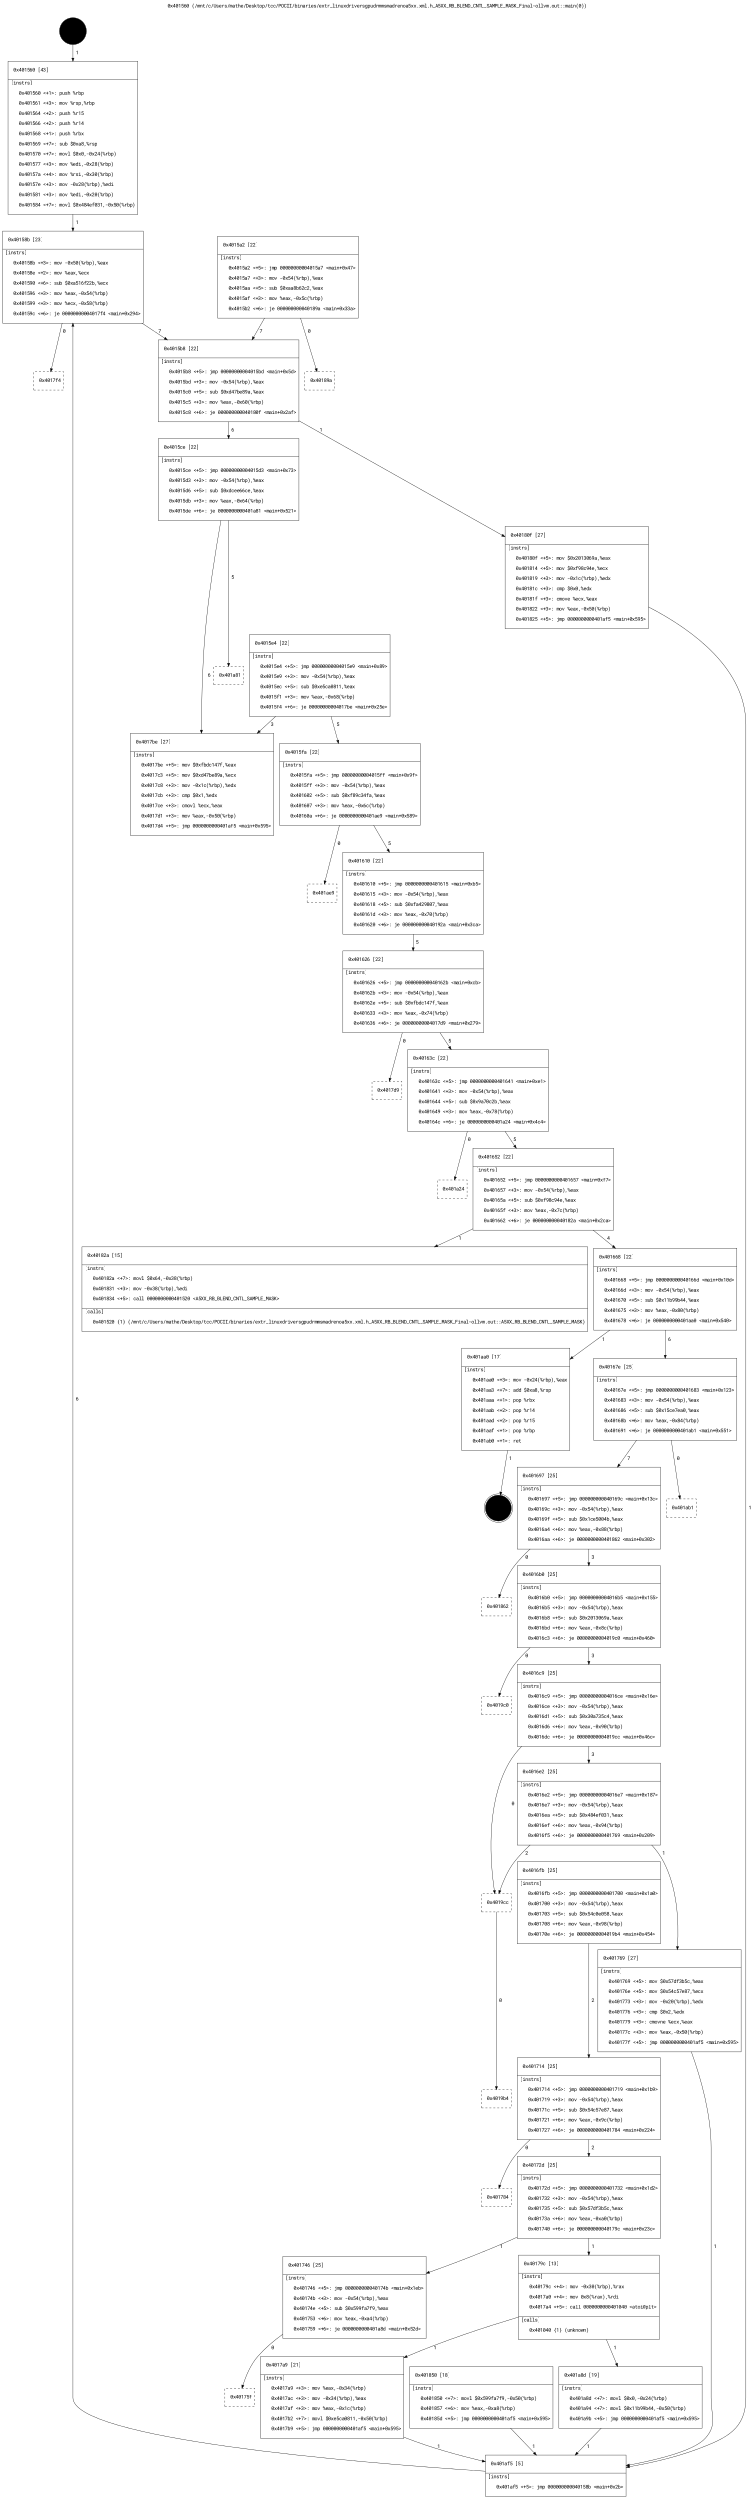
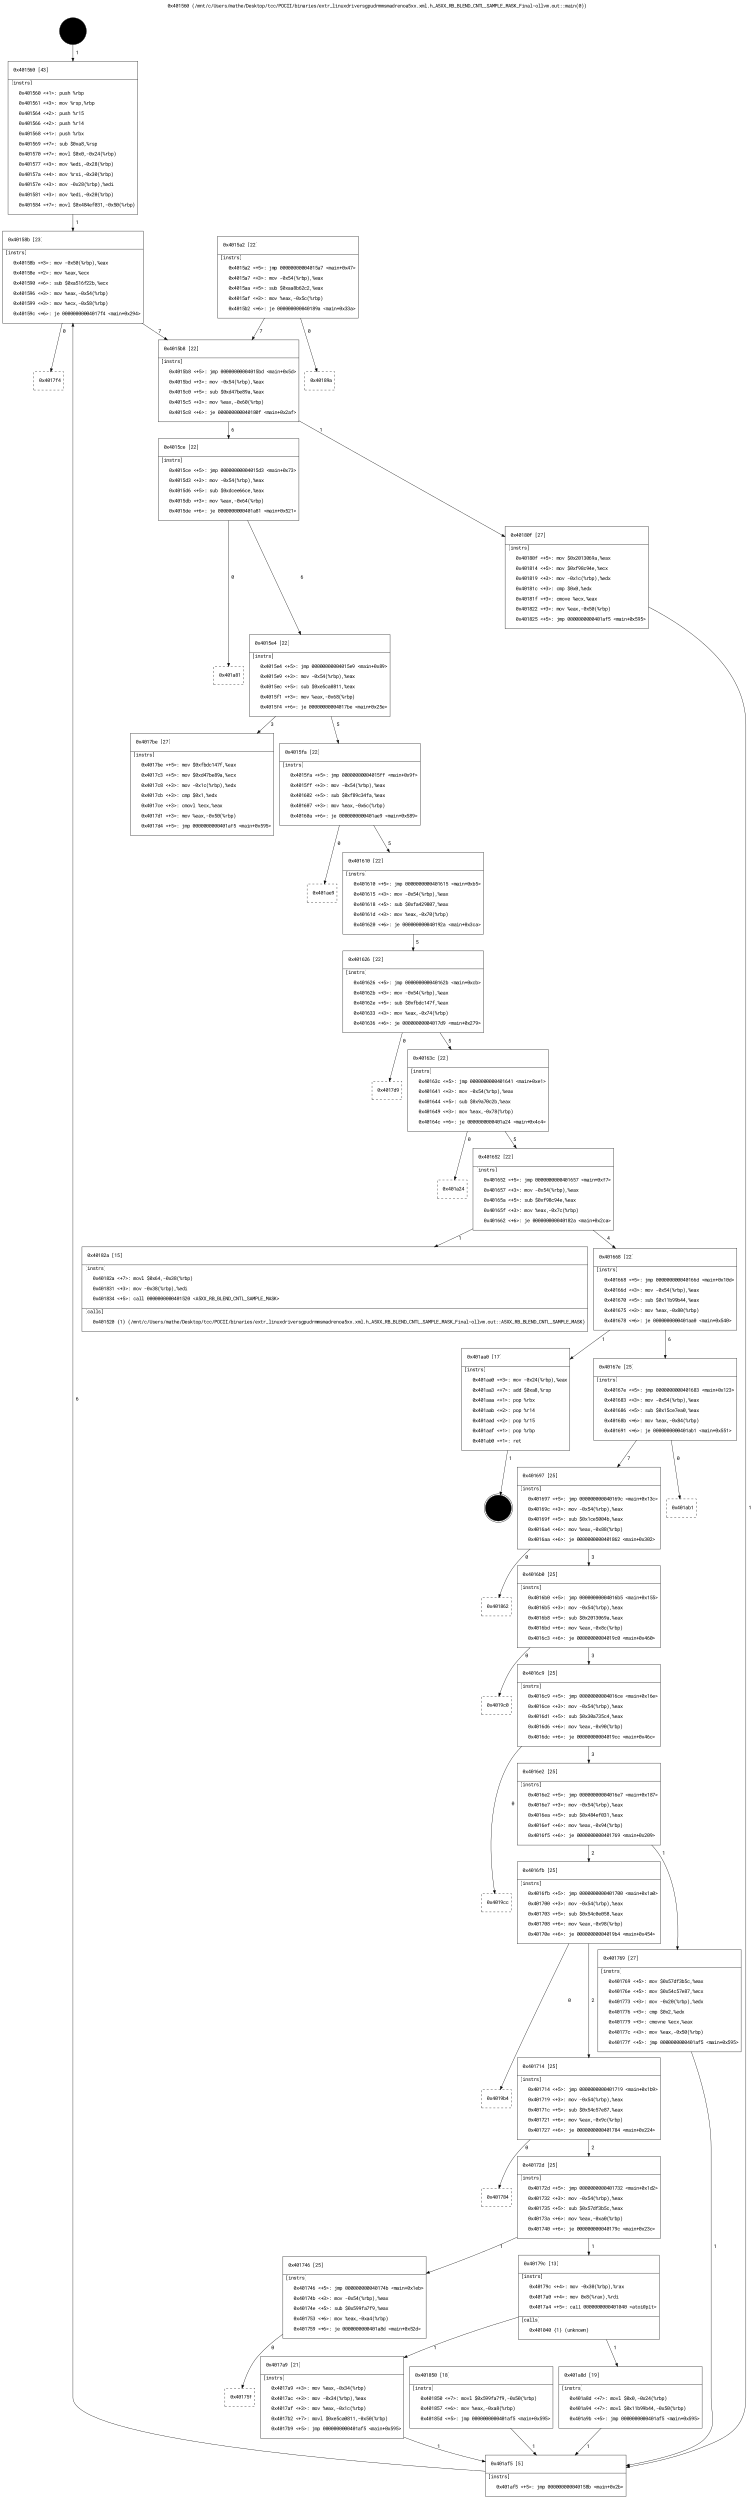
  digraph {
    fontname="Roboto Mono"
    label="0x401560 (/mnt/c/Users/mathe/Desktop/tcc/POCII/binaries/extr_linuxdriversgpudrmmsmadrenoa5xx.xml.h_A5XX_RB_BLEND_CNTL_SAMPLE_MASK_Final-ollvm.out::main(0))"
    labelloc=t
    node [fontname="Roboto Mono" shape=record]
    edge [fontname="Roboto Mono"]
    Entry [fillcolor=black height=0.3 shape=circle style=filled width=0.3]
    n2 [label="{\n     0x401560 [43]\l\n     | [instrs]\l\n     &nbsp;&nbsp;0x401560 \<+1\>: push %rbp\l\n     &nbsp;&nbsp;0x401561 \<+3\>: mov %rsp,%rbp\l\n     &nbsp;&nbsp;0x401564 \<+2\>: push %r15\l\n     &nbsp;&nbsp;0x401566 \<+2\>: push %r14\l\n     &nbsp;&nbsp;0x401568 \<+1\>: push %rbx\l\n     &nbsp;&nbsp;0x401569 \<+7\>: sub $0xa8,%rsp\l\n     &nbsp;&nbsp;0x401570 \<+7\>: movl $0x0,-0x24(%rbp)\l\n     &nbsp;&nbsp;0x401577 \<+3\>: mov %edi,-0x28(%rbp)\l\n     &nbsp;&nbsp;0x40157a \<+4\>: mov %rsi,-0x30(%rbp)\l\n     &nbsp;&nbsp;0x40157e \<+3\>: mov -0x28(%rbp),%edi\l\n     &nbsp;&nbsp;0x401581 \<+3\>: mov %edi,-0x20(%rbp)\l\n     &nbsp;&nbsp;0x401584 \<+7\>: movl $0x484ef031,-0x50(%rbp)\l\n  }"]
    n3 [label="{\n     0x40158b [23]\l\n     | [instrs]\l\n     &nbsp;&nbsp;0x40158b \<+3\>: mov -0x50(%rbp),%eax\l\n     &nbsp;&nbsp;0x40158e \<+2\>: mov %eax,%ecx\l\n     &nbsp;&nbsp;0x401590 \<+6\>: sub $0xa516f22b,%ecx\l\n     &nbsp;&nbsp;0x401596 \<+3\>: mov %eax,-0x54(%rbp)\l\n     &nbsp;&nbsp;0x401599 \<+3\>: mov %ecx,-0x58(%rbp)\l\n     &nbsp;&nbsp;0x40159c \<+6\>: je 00000000004017f4 \<main+0x294\>\l\n  }"]
    n4 [label="{\n     0x4017f4\l\n  }" style=dashed]
    n5 [label="{\n     0x4015b8 [22]\l\n     | [instrs]\l\n     &nbsp;&nbsp;0x4015b8 \<+5\>: jmp 00000000004015bd \<main+0x5d\>\l\n     &nbsp;&nbsp;0x4015bd \<+3\>: mov -0x54(%rbp),%eax\l\n     &nbsp;&nbsp;0x4015c0 \<+5\>: sub $0xd47be89a,%eax\l\n     &nbsp;&nbsp;0x4015c5 \<+3\>: mov %eax,-0x60(%rbp)\l\n     &nbsp;&nbsp;0x4015c8 \<+6\>: je 000000000040180f \<main+0x2af\>\l\n  }"]
    n6 [label="{\n     0x4015a2 [22]\l\n     | [instrs]\l\n     &nbsp;&nbsp;0x4015a2 \<+5\>: jmp 00000000004015a7 \<main+0x47\>\l\n     &nbsp;&nbsp;0x4015a7 \<+3\>: mov -0x54(%rbp),%eax\l\n     &nbsp;&nbsp;0x4015aa \<+5\>: sub $0xaa8b62c2,%eax\l\n     &nbsp;&nbsp;0x4015af \<+3\>: mov %eax,-0x5c(%rbp)\l\n     &nbsp;&nbsp;0x4015b2 \<+6\>: je 000000000040189a \<main+0x33a\>\l\n  }"]
    n7 [label="{\n     0x40189a\l\n  }" style=dashed]
    n8 [label="{\n     0x40180f [27]\l\n     | [instrs]\l\n     &nbsp;&nbsp;0x40180f \<+5\>: mov $0x2013069a,%eax\l\n     &nbsp;&nbsp;0x401814 \<+5\>: mov $0xf98c94e,%ecx\l\n     &nbsp;&nbsp;0x401819 \<+3\>: mov -0x1c(%rbp),%edx\l\n     &nbsp;&nbsp;0x40181c \<+3\>: cmp $0x0,%edx\l\n     &nbsp;&nbsp;0x40181f \<+3\>: cmove %ecx,%eax\l\n     &nbsp;&nbsp;0x401822 \<+3\>: mov %eax,-0x50(%rbp)\l\n     &nbsp;&nbsp;0x401825 \<+5\>: jmp 0000000000401af5 \<main+0x595\>\l\n  }"]
    n9 [label="{\n     0x4015ce [22]\l\n     | [instrs]\l\n     &nbsp;&nbsp;0x4015ce \<+5\>: jmp 00000000004015d3 \<main+0x73\>\l\n     &nbsp;&nbsp;0x4015d3 \<+3\>: mov -0x54(%rbp),%eax\l\n     &nbsp;&nbsp;0x4015d6 \<+5\>: sub $0xdcee66ce,%eax\l\n     &nbsp;&nbsp;0x4015db \<+3\>: mov %eax,-0x64(%rbp)\l\n     &nbsp;&nbsp;0x4015de \<+6\>: je 0000000000401a81 \<main+0x521\>\l\n  }"]
    Exit [fillcolor=black height=0.3 peripheries=2 shape=circle style=filled width=0.3]
    n11 [label="{\n     0x401af5 [5]\l\n     | [instrs]\l\n     &nbsp;&nbsp;0x401af5 \<+5\>: jmp 000000000040158b \<main+0x2b\>\l\n  }"]
    n12 [label="{\n     0x401a81\l\n  }" style=dashed]
    n13 [label="{\n     0x4015e4 [22]\l\n     | [instrs]\l\n     &nbsp;&nbsp;0x4015e4 \<+5\>: jmp 00000000004015e9 \<main+0x89\>\l\n     &nbsp;&nbsp;0x4015e9 \<+3\>: mov -0x54(%rbp),%eax\l\n     &nbsp;&nbsp;0x4015ec \<+5\>: sub $0xe5ca0811,%eax\l\n     &nbsp;&nbsp;0x4015f1 \<+3\>: mov %eax,-0x68(%rbp)\l\n     &nbsp;&nbsp;0x4015f4 \<+6\>: je 00000000004017be \<main+0x25e\>\l\n  }"]
    n14 [label="{\n     0x40175f\l\n  }" style=dashed]
    n15 [label="{\n     0x4017be [27]\l\n     | [instrs]\l\n     &nbsp;&nbsp;0x4017be \<+5\>: mov $0xfbdc147f,%eax\l\n     &nbsp;&nbsp;0x4017c3 \<+5\>: mov $0xd47be89a,%ecx\l\n     &nbsp;&nbsp;0x4017c8 \<+3\>: mov -0x1c(%rbp),%edx\l\n     &nbsp;&nbsp;0x4017cb \<+3\>: cmp $0x1,%edx\l\n     &nbsp;&nbsp;0x4017ce \<+3\>: cmovl %ecx,%eax\l\n     &nbsp;&nbsp;0x4017d1 \<+3\>: mov %eax,-0x50(%rbp)\l\n     &nbsp;&nbsp;0x4017d4 \<+5\>: jmp 0000000000401af5 \<main+0x595\>\l\n  }"]
    n16 [label="{\n     0x4015fa [22]\l\n     | [instrs]\l\n     &nbsp;&nbsp;0x4015fa \<+5\>: jmp 00000000004015ff \<main+0x9f\>\l\n     &nbsp;&nbsp;0x4015ff \<+3\>: mov -0x54(%rbp),%eax\l\n     &nbsp;&nbsp;0x401602 \<+5\>: sub $0xf89c34fa,%eax\l\n     &nbsp;&nbsp;0x401607 \<+3\>: mov %eax,-0x6c(%rbp)\l\n     &nbsp;&nbsp;0x40160a \<+6\>: je 0000000000401ae9 \<main+0x589\>\l\n  }"]
    n17 [label="{\n     0x401a8d [19]\l\n     | [instrs]\l\n     &nbsp;&nbsp;0x401a8d \<+7\>: movl $0x0,-0x24(%rbp)\l\n     &nbsp;&nbsp;0x401a94 \<+7\>: movl $0x11b99b44,-0x50(%rbp)\l\n     &nbsp;&nbsp;0x401a9b \<+5\>: jmp 0000000000401af5 \<main+0x595\>\l\n  }"]
    n18 [label="{\n     0x401ae9\l\n  }" style=dashed]
    n19 [label="{\n     0x401610 [22]\l\n     | [instrs]\l\n     &nbsp;&nbsp;0x401610 \<+5\>: jmp 0000000000401615 \<main+0xb5\>\l\n     &nbsp;&nbsp;0x401615 \<+3\>: mov -0x54(%rbp),%eax\l\n     &nbsp;&nbsp;0x401618 \<+5\>: sub $0xfa429807,%eax\l\n     &nbsp;&nbsp;0x40161d \<+3\>: mov %eax,-0x70(%rbp)\l\n     &nbsp;&nbsp;0x401620 \<+6\>: je 000000000040192a \<main+0x3ca\>\l\n  }"]
    n20 [label="{\n     0x401850 [18]\l\n     | [instrs]\l\n     &nbsp;&nbsp;0x401850 \<+7\>: movl $0x599fa7f9,-0x50(%rbp)\l\n     &nbsp;&nbsp;0x401857 \<+6\>: mov %eax,-0xa8(%rbp)\l\n     &nbsp;&nbsp;0x40185d \<+5\>: jmp 0000000000401af5 \<main+0x595\>\l\n  }"]
    n21 [label="{\n     0x401626 [22]\l\n     | [instrs]\l\n     &nbsp;&nbsp;0x401626 \<+5\>: jmp 000000000040162b \<main+0xcb\>\l\n     &nbsp;&nbsp;0x40162b \<+3\>: mov -0x54(%rbp),%eax\l\n     &nbsp;&nbsp;0x40162e \<+5\>: sub $0xfbdc147f,%eax\l\n     &nbsp;&nbsp;0x401633 \<+3\>: mov %eax,-0x74(%rbp)\l\n     &nbsp;&nbsp;0x401636 \<+6\>: je 00000000004017d9 \<main+0x279\>\l\n  }"]
    n22 [label="{\n     0x4017d9\l\n  }" style=dashed]
    n23 [label="{\n     0x40163c [22]\l\n     | [instrs]\l\n     &nbsp;&nbsp;0x40163c \<+5\>: jmp 0000000000401641 \<main+0xe1\>\l\n     &nbsp;&nbsp;0x401641 \<+3\>: mov -0x54(%rbp),%eax\l\n     &nbsp;&nbsp;0x401644 \<+5\>: sub $0x9a70c2b,%eax\l\n     &nbsp;&nbsp;0x401649 \<+3\>: mov %eax,-0x78(%rbp)\l\n     &nbsp;&nbsp;0x40164c \<+6\>: je 0000000000401a24 \<main+0x4c4\>\l\n  }"]
    n24 [label="{\n     0x4017a9 [21]\l\n     | [instrs]\l\n     &nbsp;&nbsp;0x4017a9 \<+3\>: mov %eax,-0x34(%rbp)\l\n     &nbsp;&nbsp;0x4017ac \<+3\>: mov -0x34(%rbp),%eax\l\n     &nbsp;&nbsp;0x4017af \<+3\>: mov %eax,-0x1c(%rbp)\l\n     &nbsp;&nbsp;0x4017b2 \<+7\>: movl $0xe5ca0811,-0x50(%rbp)\l\n     &nbsp;&nbsp;0x4017b9 \<+5\>: jmp 0000000000401af5 \<main+0x595\>\l\n  }"]
    n25 [label="{\n     0x401a24\l\n  }" style=dashed]
    n26 [label="{\n     0x401652 [22]\l\n     | [instrs]\l\n     &nbsp;&nbsp;0x401652 \<+5\>: jmp 0000000000401657 \<main+0xf7\>\l\n     &nbsp;&nbsp;0x401657 \<+3\>: mov -0x54(%rbp),%eax\l\n     &nbsp;&nbsp;0x40165a \<+5\>: sub $0xf98c94e,%eax\l\n     &nbsp;&nbsp;0x40165f \<+3\>: mov %eax,-0x7c(%rbp)\l\n     &nbsp;&nbsp;0x401662 \<+6\>: je 000000000040182a \<main+0x2ca\>\l\n  }"]
    n27 [label="{\n     0x401746 [25]\l\n     | [instrs]\l\n     &nbsp;&nbsp;0x401746 \<+5\>: jmp 000000000040174b \<main+0x1eb\>\l\n     &nbsp;&nbsp;0x40174b \<+3\>: mov -0x54(%rbp),%eax\l\n     &nbsp;&nbsp;0x40174e \<+5\>: sub $0x599fa7f9,%eax\l\n     &nbsp;&nbsp;0x401753 \<+6\>: mov %eax,-0xa4(%rbp)\l\n     &nbsp;&nbsp;0x401759 \<+6\>: je 0000000000401a8d \<main+0x52d\>\l\n  }"]
    n28 [label="{\n     0x40182a [15]\l\n     | [instrs]\l\n     &nbsp;&nbsp;0x40182a \<+7\>: movl $0x64,-0x38(%rbp)\l\n     &nbsp;&nbsp;0x401831 \<+3\>: mov -0x38(%rbp),%edi\l\n     &nbsp;&nbsp;0x401834 \<+5\>: call 0000000000401520 \<A5XX_RB_BLEND_CNTL_SAMPLE_MASK\>\l\n     | [calls]\l\n     &nbsp;&nbsp;0x401520 \{1\} (/mnt/c/Users/mathe/Desktop/tcc/POCII/binaries/extr_linuxdriversgpudrmmsmadrenoa5xx.xml.h_A5XX_RB_BLEND_CNTL_SAMPLE_MASK_Final-ollvm.out::A5XX_RB_BLEND_CNTL_SAMPLE_MASK)\l\n  }"]
    n29 [label="{\n     0x401668 [22]\l\n     | [instrs]\l\n     &nbsp;&nbsp;0x401668 \<+5\>: jmp 000000000040166d \<main+0x10d\>\l\n     &nbsp;&nbsp;0x40166d \<+3\>: mov -0x54(%rbp),%eax\l\n     &nbsp;&nbsp;0x401670 \<+5\>: sub $0x11b99b44,%eax\l\n     &nbsp;&nbsp;0x401675 \<+3\>: mov %eax,-0x80(%rbp)\l\n     &nbsp;&nbsp;0x401678 \<+6\>: je 0000000000401aa0 \<main+0x540\>\l\n  }"]
    n30 [label="{\n     0x40179c [13]\l\n     | [instrs]\l\n     &nbsp;&nbsp;0x40179c \<+4\>: mov -0x30(%rbp),%rax\l\n     &nbsp;&nbsp;0x4017a0 \<+4\>: mov 0x8(%rax),%rdi\l\n     &nbsp;&nbsp;0x4017a4 \<+5\>: call 0000000000401040 \<atoi@plt\>\l\n     | [calls]\l\n     &nbsp;&nbsp;0x401040 \{1\} (unknown)\l\n  }"]
    n31 [label="{\n     0x401aa0 [17]\l\n     | [instrs]\l\n     &nbsp;&nbsp;0x401aa0 \<+3\>: mov -0x24(%rbp),%eax\l\n     &nbsp;&nbsp;0x401aa3 \<+7\>: add $0xa8,%rsp\l\n     &nbsp;&nbsp;0x401aaa \<+1\>: pop %rbx\l\n     &nbsp;&nbsp;0x401aab \<+2\>: pop %r14\l\n     &nbsp;&nbsp;0x401aad \<+2\>: pop %r15\l\n     &nbsp;&nbsp;0x401aaf \<+1\>: pop %rbp\l\n     &nbsp;&nbsp;0x401ab0 \<+1\>: ret\l\n  }"]
    n32 [label="{\n     0x40167e [25]\l\n     | [instrs]\l\n     &nbsp;&nbsp;0x40167e \<+5\>: jmp 0000000000401683 \<main+0x123\>\l\n     &nbsp;&nbsp;0x401683 \<+3\>: mov -0x54(%rbp),%eax\l\n     &nbsp;&nbsp;0x401686 \<+5\>: sub $0x15ce7ea0,%eax\l\n     &nbsp;&nbsp;0x40168b \<+6\>: mov %eax,-0x84(%rbp)\l\n     &nbsp;&nbsp;0x401691 \<+6\>: je 0000000000401ab1 \<main+0x551\>\l\n  }"]
    n33 [label="{\n     0x40172d [25]\l\n     | [instrs]\l\n     &nbsp;&nbsp;0x40172d \<+5\>: jmp 0000000000401732 \<main+0x1d2\>\l\n     &nbsp;&nbsp;0x401732 \<+3\>: mov -0x54(%rbp),%eax\l\n     &nbsp;&nbsp;0x401735 \<+5\>: sub $0x57df3b5c,%eax\l\n     &nbsp;&nbsp;0x40173a \<+6\>: mov %eax,-0xa0(%rbp)\l\n     &nbsp;&nbsp;0x401740 \<+6\>: je 000000000040179c \<main+0x23c\>\l\n  }"]
    n34 [label="{\n     0x401ab1\l\n  }" style=dashed]
    n35 [label="{\n     0x401697 [25]\l\n     | [instrs]\l\n     &nbsp;&nbsp;0x401697 \<+5\>: jmp 000000000040169c \<main+0x13c\>\l\n     &nbsp;&nbsp;0x40169c \<+3\>: mov -0x54(%rbp),%eax\l\n     &nbsp;&nbsp;0x40169f \<+5\>: sub $0x1ce5004b,%eax\l\n     &nbsp;&nbsp;0x4016a4 \<+6\>: mov %eax,-0x88(%rbp)\l\n     &nbsp;&nbsp;0x4016aa \<+6\>: je 0000000000401862 \<main+0x302\>\l\n  }"]
    n36 [label="{\n     0x401784\l\n  }" style=dashed]
    n37 [label="{\n     0x401862\l\n  }" style=dashed]
    n38 [label="{\n     0x4016b0 [25]\l\n     | [instrs]\l\n     &nbsp;&nbsp;0x4016b0 \<+5\>: jmp 00000000004016b5 \<main+0x155\>\l\n     &nbsp;&nbsp;0x4016b5 \<+3\>: mov -0x54(%rbp),%eax\l\n     &nbsp;&nbsp;0x4016b8 \<+5\>: sub $0x2013069a,%eax\l\n     &nbsp;&nbsp;0x4016bd \<+6\>: mov %eax,-0x8c(%rbp)\l\n     &nbsp;&nbsp;0x4016c3 \<+6\>: je 00000000004019c0 \<main+0x460\>\l\n  }"]
    n39 [label="{\n     0x401714 [25]\l\n     | [instrs]\l\n     &nbsp;&nbsp;0x401714 \<+5\>: jmp 0000000000401719 \<main+0x1b9\>\l\n     &nbsp;&nbsp;0x401719 \<+3\>: mov -0x54(%rbp),%eax\l\n     &nbsp;&nbsp;0x40171c \<+5\>: sub $0x54c57e87,%eax\l\n     &nbsp;&nbsp;0x401721 \<+6\>: mov %eax,-0x9c(%rbp)\l\n     &nbsp;&nbsp;0x401727 \<+6\>: je 0000000000401784 \<main+0x224\>\l\n  }"]
    n40 [label="{\n     0x4019c0\l\n  }" style=dashed]
    n41 [label="{\n     0x4016c9 [25]\l\n     | [instrs]\l\n     &nbsp;&nbsp;0x4016c9 \<+5\>: jmp 00000000004016ce \<main+0x16e\>\l\n     &nbsp;&nbsp;0x4016ce \<+3\>: mov -0x54(%rbp),%eax\l\n     &nbsp;&nbsp;0x4016d1 \<+5\>: sub $0x30a735c4,%eax\l\n     &nbsp;&nbsp;0x4016d6 \<+6\>: mov %eax,-0x90(%rbp)\l\n     &nbsp;&nbsp;0x4016dc \<+6\>: je 00000000004019cc \<main+0x46c\>\l\n  }"]
    n42 [label="{\n     0x4019b4\l\n  }" style=dashed]
    n43 [label="{\n     0x4019cc\l\n  }" style=dashed]
    n44 [label="{\n     0x4016e2 [25]\l\n     | [instrs]\l\n     &nbsp;&nbsp;0x4016e2 \<+5\>: jmp 00000000004016e7 \<main+0x187\>\l\n     &nbsp;&nbsp;0x4016e7 \<+3\>: mov -0x54(%rbp),%eax\l\n     &nbsp;&nbsp;0x4016ea \<+5\>: sub $0x484ef031,%eax\l\n     &nbsp;&nbsp;0x4016ef \<+6\>: mov %eax,-0x94(%rbp)\l\n     &nbsp;&nbsp;0x4016f5 \<+6\>: je 0000000000401769 \<main+0x209\>\l\n  }"]
    n45 [label="{\n     0x4016fb [25]\l\n     | [instrs]\l\n     &nbsp;&nbsp;0x4016fb \<+5\>: jmp 0000000000401700 \<main+0x1a0\>\l\n     &nbsp;&nbsp;0x401700 \<+3\>: mov -0x54(%rbp),%eax\l\n     &nbsp;&nbsp;0x401703 \<+5\>: sub $0x54c0e058,%eax\l\n     &nbsp;&nbsp;0x401708 \<+6\>: mov %eax,-0x98(%rbp)\l\n     &nbsp;&nbsp;0x40170e \<+6\>: je 00000000004019b4 \<main+0x454\>\l\n  }"]
    n46 [label="{\n     0x401769 [27]\l\n     | [instrs]\l\n     &nbsp;&nbsp;0x401769 \<+5\>: mov $0x57df3b5c,%eax\l\n     &nbsp;&nbsp;0x40176e \<+5\>: mov $0x54c57e87,%ecx\l\n     &nbsp;&nbsp;0x401773 \<+3\>: mov -0x20(%rbp),%edx\l\n     &nbsp;&nbsp;0x401776 \<+3\>: cmp $0x2,%edx\l\n     &nbsp;&nbsp;0x401779 \<+3\>: cmovne %ecx,%eax\l\n     &nbsp;&nbsp;0x40177c \<+3\>: mov %eax,-0x50(%rbp)\l\n     &nbsp;&nbsp;0x40177f \<+5\>: jmp 0000000000401af5 \<main+0x595\>\l\n  }"]
    Entry -> n2 [label=" 1"]
    n2 -> n3 [label=" 1"]
    n3 -> n4 [label=" 0"]
    n3 -> n5 [label=" 7"]
    n5 -> n8 [label=" 1"]
    n5 -> n9 [label=" 6"]
    n6 -> n5 [label=" 7"]
    n6 -> n7 [label=" 0"]
    n8 -> n11 [label=" 1"]
-   n9 -> n12 [label=" 5"]
-   n9 -> n15 [label=" 6"]
+   n9 -> n12 [label=" 0"]
+   n9 -> n13 [label=" 6"]
    n11 -> n3 [label=" 6"]
    n13 -> n15 [label=" 3"]
    n13 -> n16 [label=" 5"]
    n16 -> n18 [label=" 0"]
    n16 -> n19 [label=" 5"]
    n17 -> n11 [label=" 1"]
    n19 -> n21 [label=" 5"]
    n20 -> n11 [label=" 1"]
    n21 -> n22 [label=" 0"]
    n21 -> n23 [label=" 5"]
    n23 -> n25 [label=" 0"]
    n23 -> n26 [label=" 5"]
    n24 -> n11 [label=" 1"]
    n26 -> n28 [label=" 1"]
    n26 -> n29 [label=" 4"]
    n27 -> n14 [label=" 0"]
    n29 -> n31 [label=" 1"]
    n29 -> n32 [label=" 6"]
    n30 -> n17 [label=" 1"]
    n30 -> n24 [label=" 1"]
    n31 -> Exit [label=" 1"]
    n32 -> n34 [label=" 0"]
    n32 -> n35 [label=" 7"]
    n33 -> n27 [label=" 1"]
    n33 -> n30 [label=" 1"]
    n35 -> n37 [label=" 0"]
    n35 -> n38 [label=" 3"]
    n38 -> n40 [label=" 0"]
    n38 -> n41 [label=" 3"]
    n39 -> n33 [label=" 2"]
    n39 -> n36 [label=" 0"]
    n41 -> n43 [label=" 0"]
    n41 -> n44 [label=" 3"]
-   n44 -> n43 [label=" 2"]
+   n44 -> n45 [label=" 2"]
    n44 -> n46 [label=" 1"]
    n45 -> n39 [label=" 2"]
-   n43 -> n42 [label=" 0"]
+   n45 -> n42 [label=" 0"]
    n46 -> n11 [label=" 1"]
  }
